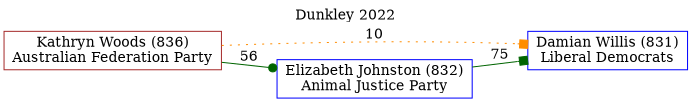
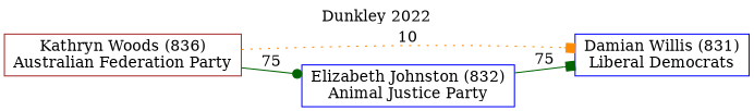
  digraph {
    label="Dunkley 2022"
    labelloc=t
    mclimit=10
    rankdir=LR
    node [color=blue shape=box]
    edge [arrowhead=box color=darkgreen style=solid]
    n1 [label="Damian Willis (831)\nLiberal Democrats"]
    n2 [label="Elizabeth Johnston (832)\nAnimal Justice Party"]
    n3 [color=brown label="Kathryn Woods (836)\nAustralian Federation Party"]
    n2 -> n1 [label=75]
    n3 -> n1 [color=darkorange label=10 style=dotted]
-   n3 -> n2 [arrowhead=dot label=56]
+   n3 -> n2 [arrowhead=dot label=75]
  }
